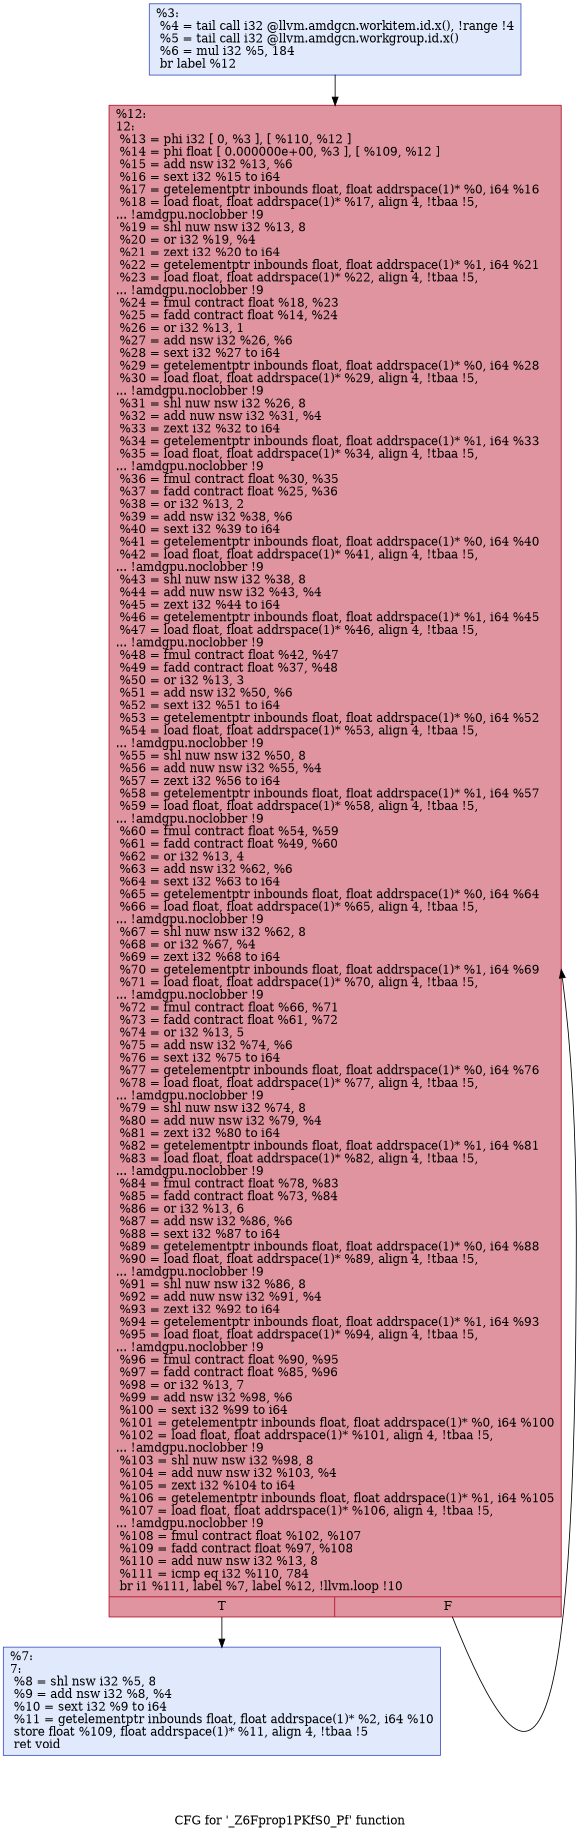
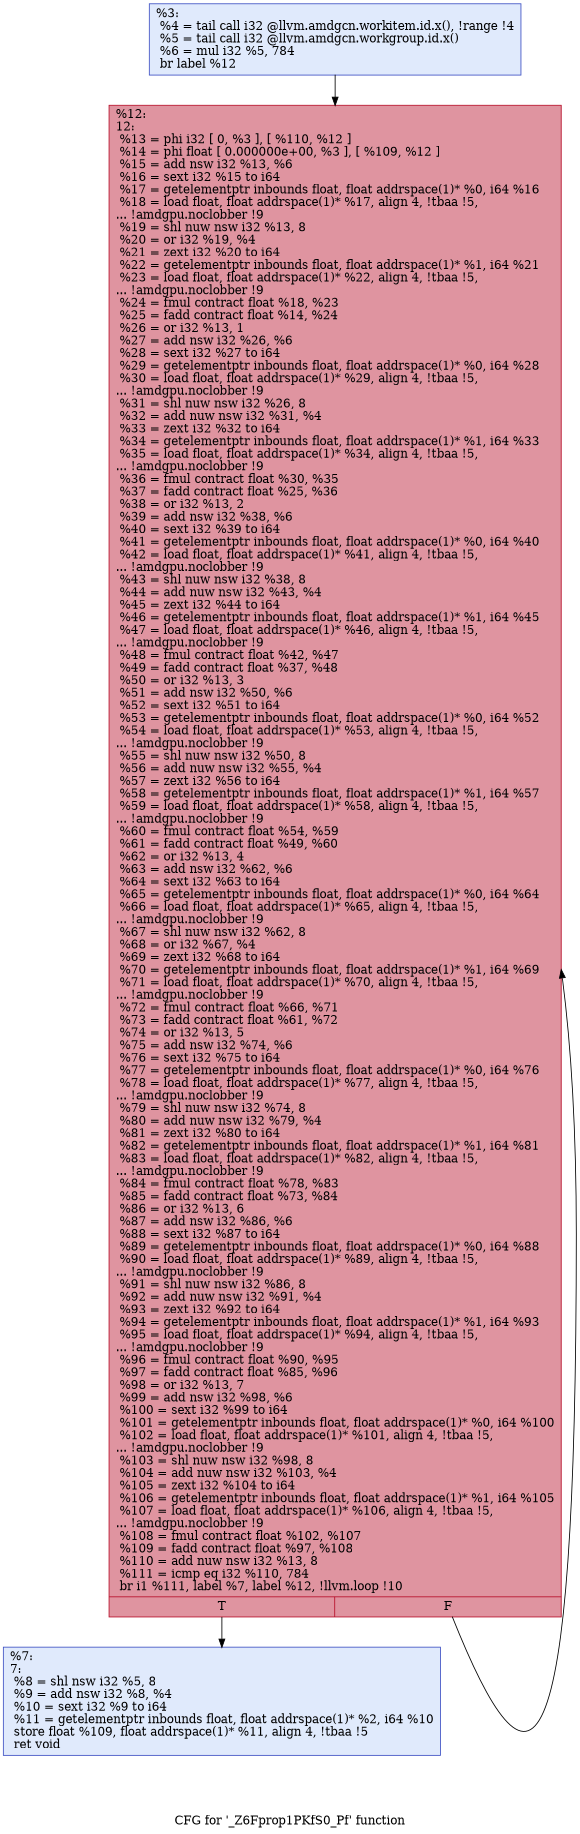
  digraph {
    label="CFG for '_Z6Fprop1PKfS0_Pf' function"
    node [color="#3d50c3ff" fillcolor="#b9d0f970" shape=record style=filled]
-   n1 [label="{%3:\l  %4 = tail call i32 @llvm.amdgcn.workitem.id.x(), !range !4\l  %5 = tail call i32 @llvm.amdgcn.workgroup.id.x()\l  %6 = mul i32 %5, 184\l  br label %12\l}"]
+   n1 [label="{%3:\l  %4 = tail call i32 @llvm.amdgcn.workitem.id.x(), !range !4\l  %5 = tail call i32 @llvm.amdgcn.workgroup.id.x()\l  %6 = mul i32 %5, 784\l  br label %12\l}"]
    n2 [color="#b70d28ff" fillcolor="#b70d2870" label="{%12:\l12:                                               \l  %13 = phi i32 [ 0, %3 ], [ %110, %12 ]\l  %14 = phi float [ 0.000000e+00, %3 ], [ %109, %12 ]\l  %15 = add nsw i32 %13, %6\l  %16 = sext i32 %15 to i64\l  %17 = getelementptr inbounds float, float addrspace(1)* %0, i64 %16\l  %18 = load float, float addrspace(1)* %17, align 4, !tbaa !5,\l... !amdgpu.noclobber !9\l  %19 = shl nuw nsw i32 %13, 8\l  %20 = or i32 %19, %4\l  %21 = zext i32 %20 to i64\l  %22 = getelementptr inbounds float, float addrspace(1)* %1, i64 %21\l  %23 = load float, float addrspace(1)* %22, align 4, !tbaa !5,\l... !amdgpu.noclobber !9\l  %24 = fmul contract float %18, %23\l  %25 = fadd contract float %14, %24\l  %26 = or i32 %13, 1\l  %27 = add nsw i32 %26, %6\l  %28 = sext i32 %27 to i64\l  %29 = getelementptr inbounds float, float addrspace(1)* %0, i64 %28\l  %30 = load float, float addrspace(1)* %29, align 4, !tbaa !5,\l... !amdgpu.noclobber !9\l  %31 = shl nuw nsw i32 %26, 8\l  %32 = add nuw nsw i32 %31, %4\l  %33 = zext i32 %32 to i64\l  %34 = getelementptr inbounds float, float addrspace(1)* %1, i64 %33\l  %35 = load float, float addrspace(1)* %34, align 4, !tbaa !5,\l... !amdgpu.noclobber !9\l  %36 = fmul contract float %30, %35\l  %37 = fadd contract float %25, %36\l  %38 = or i32 %13, 2\l  %39 = add nsw i32 %38, %6\l  %40 = sext i32 %39 to i64\l  %41 = getelementptr inbounds float, float addrspace(1)* %0, i64 %40\l  %42 = load float, float addrspace(1)* %41, align 4, !tbaa !5,\l... !amdgpu.noclobber !9\l  %43 = shl nuw nsw i32 %38, 8\l  %44 = add nuw nsw i32 %43, %4\l  %45 = zext i32 %44 to i64\l  %46 = getelementptr inbounds float, float addrspace(1)* %1, i64 %45\l  %47 = load float, float addrspace(1)* %46, align 4, !tbaa !5,\l... !amdgpu.noclobber !9\l  %48 = fmul contract float %42, %47\l  %49 = fadd contract float %37, %48\l  %50 = or i32 %13, 3\l  %51 = add nsw i32 %50, %6\l  %52 = sext i32 %51 to i64\l  %53 = getelementptr inbounds float, float addrspace(1)* %0, i64 %52\l  %54 = load float, float addrspace(1)* %53, align 4, !tbaa !5,\l... !amdgpu.noclobber !9\l  %55 = shl nuw nsw i32 %50, 8\l  %56 = add nuw nsw i32 %55, %4\l  %57 = zext i32 %56 to i64\l  %58 = getelementptr inbounds float, float addrspace(1)* %1, i64 %57\l  %59 = load float, float addrspace(1)* %58, align 4, !tbaa !5,\l... !amdgpu.noclobber !9\l  %60 = fmul contract float %54, %59\l  %61 = fadd contract float %49, %60\l  %62 = or i32 %13, 4\l  %63 = add nsw i32 %62, %6\l  %64 = sext i32 %63 to i64\l  %65 = getelementptr inbounds float, float addrspace(1)* %0, i64 %64\l  %66 = load float, float addrspace(1)* %65, align 4, !tbaa !5,\l... !amdgpu.noclobber !9\l  %67 = shl nuw nsw i32 %62, 8\l  %68 = or i32 %67, %4\l  %69 = zext i32 %68 to i64\l  %70 = getelementptr inbounds float, float addrspace(1)* %1, i64 %69\l  %71 = load float, float addrspace(1)* %70, align 4, !tbaa !5,\l... !amdgpu.noclobber !9\l  %72 = fmul contract float %66, %71\l  %73 = fadd contract float %61, %72\l  %74 = or i32 %13, 5\l  %75 = add nsw i32 %74, %6\l  %76 = sext i32 %75 to i64\l  %77 = getelementptr inbounds float, float addrspace(1)* %0, i64 %76\l  %78 = load float, float addrspace(1)* %77, align 4, !tbaa !5,\l... !amdgpu.noclobber !9\l  %79 = shl nuw nsw i32 %74, 8\l  %80 = add nuw nsw i32 %79, %4\l  %81 = zext i32 %80 to i64\l  %82 = getelementptr inbounds float, float addrspace(1)* %1, i64 %81\l  %83 = load float, float addrspace(1)* %82, align 4, !tbaa !5,\l... !amdgpu.noclobber !9\l  %84 = fmul contract float %78, %83\l  %85 = fadd contract float %73, %84\l  %86 = or i32 %13, 6\l  %87 = add nsw i32 %86, %6\l  %88 = sext i32 %87 to i64\l  %89 = getelementptr inbounds float, float addrspace(1)* %0, i64 %88\l  %90 = load float, float addrspace(1)* %89, align 4, !tbaa !5,\l... !amdgpu.noclobber !9\l  %91 = shl nuw nsw i32 %86, 8\l  %92 = add nuw nsw i32 %91, %4\l  %93 = zext i32 %92 to i64\l  %94 = getelementptr inbounds float, float addrspace(1)* %1, i64 %93\l  %95 = load float, float addrspace(1)* %94, align 4, !tbaa !5,\l... !amdgpu.noclobber !9\l  %96 = fmul contract float %90, %95\l  %97 = fadd contract float %85, %96\l  %98 = or i32 %13, 7\l  %99 = add nsw i32 %98, %6\l  %100 = sext i32 %99 to i64\l  %101 = getelementptr inbounds float, float addrspace(1)* %0, i64 %100\l  %102 = load float, float addrspace(1)* %101, align 4, !tbaa !5,\l... !amdgpu.noclobber !9\l  %103 = shl nuw nsw i32 %98, 8\l  %104 = add nuw nsw i32 %103, %4\l  %105 = zext i32 %104 to i64\l  %106 = getelementptr inbounds float, float addrspace(1)* %1, i64 %105\l  %107 = load float, float addrspace(1)* %106, align 4, !tbaa !5,\l... !amdgpu.noclobber !9\l  %108 = fmul contract float %102, %107\l  %109 = fadd contract float %97, %108\l  %110 = add nuw nsw i32 %13, 8\l  %111 = icmp eq i32 %110, 784\l  br i1 %111, label %7, label %12, !llvm.loop !10\l|{<s0>T|<s1>F}}"]
    n3 [label="{%7:\l7:                                                \l  %8 = shl nsw i32 %5, 8\l  %9 = add nsw i32 %8, %4\l  %10 = sext i32 %9 to i64\l  %11 = getelementptr inbounds float, float addrspace(1)* %2, i64 %10\l  store float %109, float addrspace(1)* %11, align 4, !tbaa !5\l  ret void\l}"]
    n1 -> n2
    n2 -> n2 [tailport=s1]
    n2 -> n3 [tailport=s0]
  }
